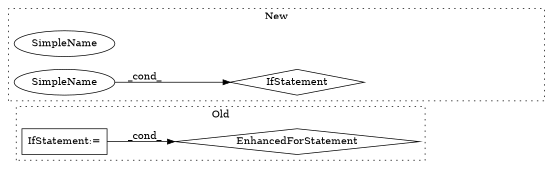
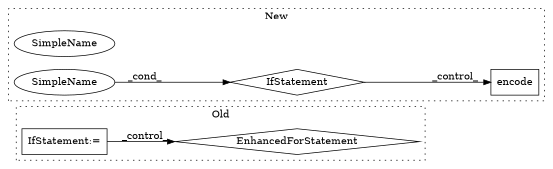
  digraph {
    rankdir=LR
    node [a=42 l=5 s=1332 shape=diamond]
    n1 [a=70 l="69,2" label=EnhancedForStatement s="1641,1738"]
    n2 [a=7 l=1 label="IfStatement:=" s=1458 shape=box]
+   n3 [a=32 l=8 label=encode s=1226 shape=box]
    n4 [a=25 l=44 label=IfStatement s=1293]
    n5 [label=SimpleName shape=ellipse]
    n6 [label=SimpleName shape=ellipse]
    subgraph cluster_1 {
      label=Old
      style=dotted
      n1
      n2
    }
    subgraph cluster_2 {
      label=New
      style=dotted
+     n3
      n4
      n5
      n6
    }
-   n2 -> n1 [label=_cond_]
+   n2 -> n1 [label=_control_]
+   n4 -> n3 [label=_control_]
    n6 -> n4 [label=_cond_]
  }
